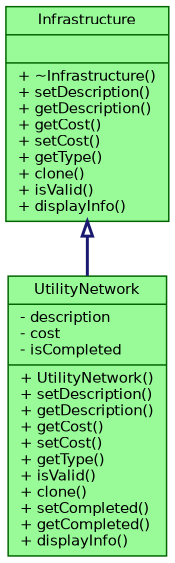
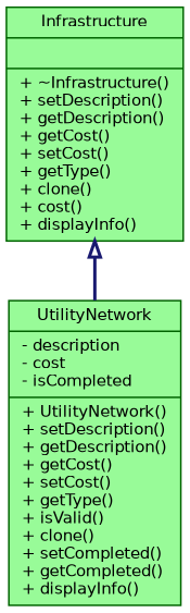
  digraph {
    node [color=darkgreen fillcolor=palegreen fontname=Helvetica fontsize=10 shape=record style=filled]
    n1 [fontcolor=black height=0.2 label="{UtilityNetwork\n|- description\l- cost\l- isCompleted\l|+ UtilityNetwork()\l+ setDescription()\l+ getDescription()\l+ getCost()\l+ setCost()\l+ getType()\l+ isValid()\l+ clone()\l+ setCompleted()\l+ getCompleted()\l+ displayInfo()\l}" width=0.4]
-   n2 [height=0.2 label="{Infrastructure\n||+ ~Infrastructure()\l+ setDescription()\l+ getDescription()\l+ getCost()\l+ setCost()\l+ getType()\l+ clone()\l+ isValid()\l+ displayInfo()\l}" width=0.4]
+   n2 [height=0.2 label="{Infrastructure\n||+ ~Infrastructure()\l+ setDescription()\l+ getDescription()\l+ getCost()\l+ setCost()\l+ getType()\l+ clone()\l+ cost()\l+ displayInfo()\l}" width=0.4]
    n2 -> n1 [arrowtail=onormal color=midnightblue dir=back fontname=Helvetica fontsize=10 labelfontname=Helvetica labelfontsize=10 style=bold]
  }
